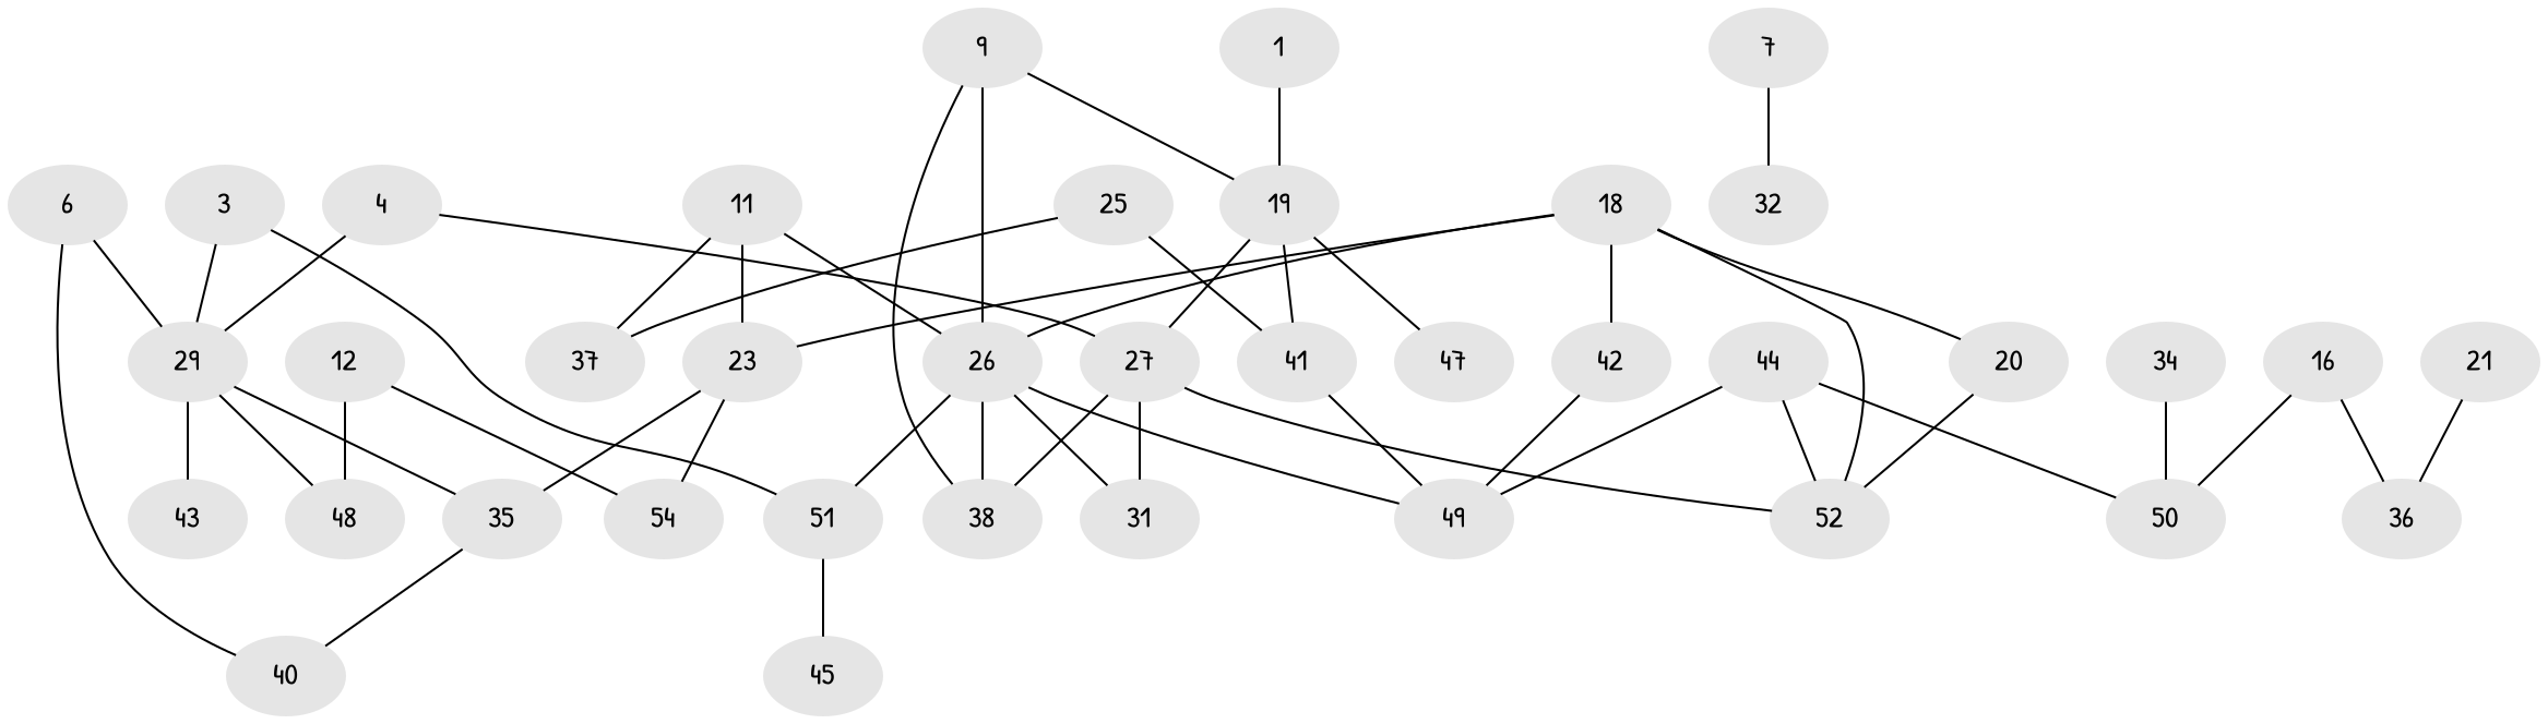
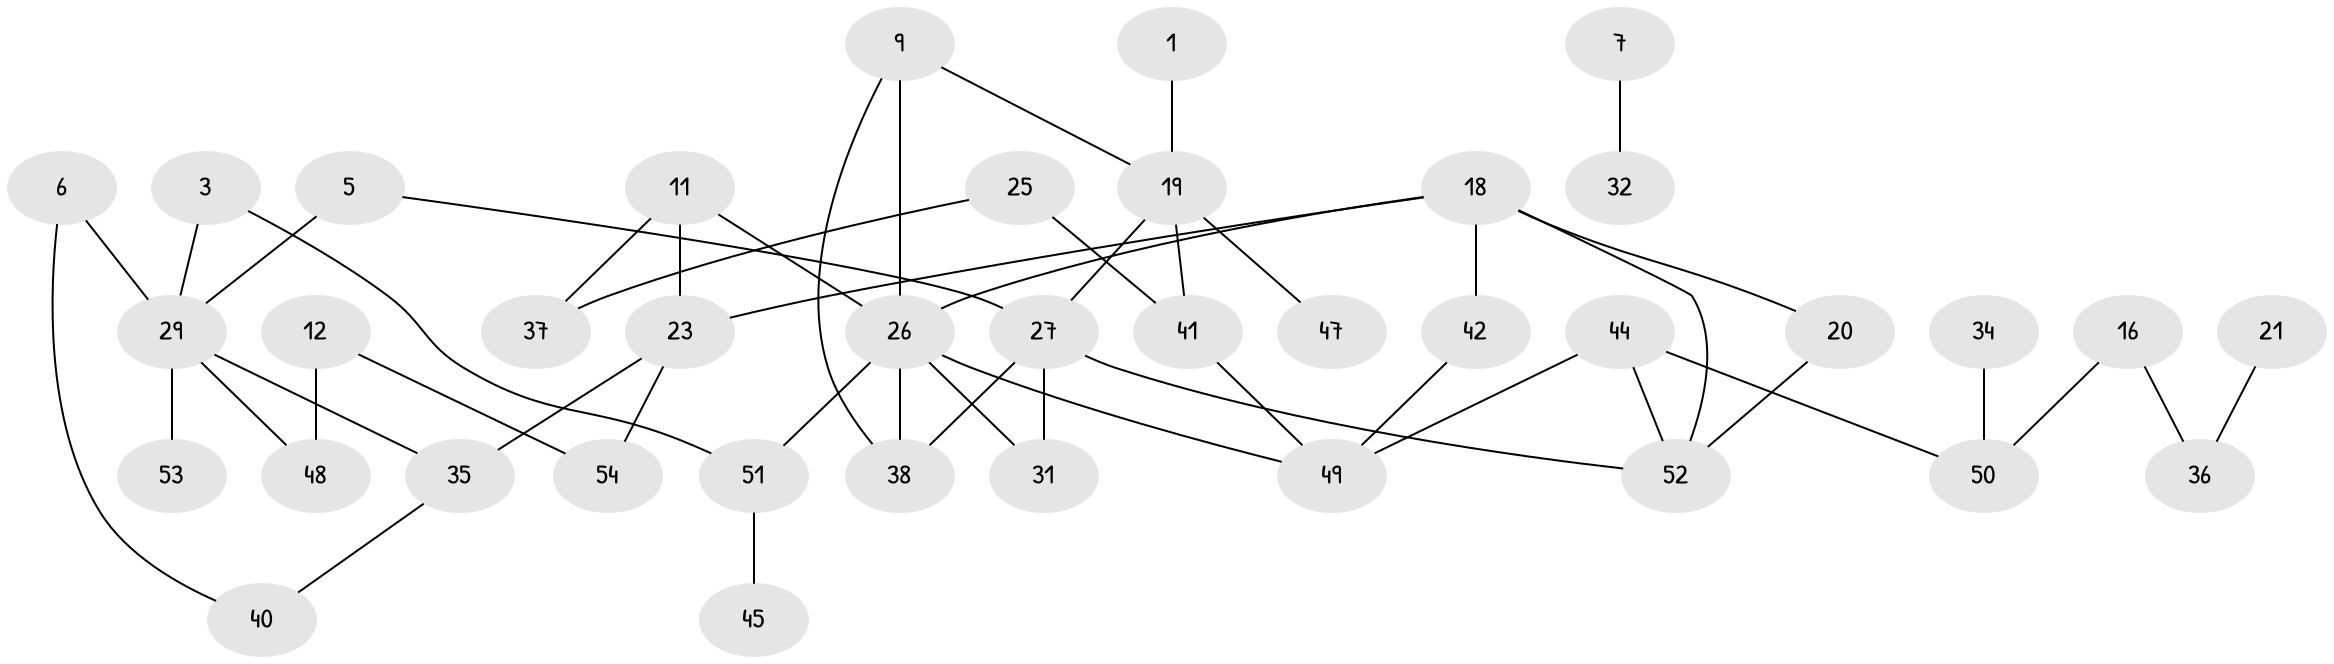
  graph {
    fontname="Patrick Hand"
    node [color=gray90 fontname="Patrick Hand" style=filled]
    edge [fontname="Patrick Hand" weight=1.0]
    1
    19
    27
    41
    47
    3
    29
    51
    48
    35
-   43
+   43 [label=53]
    45
-   4
+   4 [label=5]
    38
    52
    31
    6
    40
    7
    32
    9
    26
    49
    11
    23
    37
    54
    12
    16
    36
    50
    18
    20
    42
    21
    25
    34
    44
    1 -- 19
    19 -- 27
    19 -- 41
    19 -- 47
    27 -- 38
    27 -- 52
    27 -- 31
    41 -- 49
    3 -- 29
    3 -- 51
    29 -- 48
    29 -- 35
    29 -- 43
    51 -- 45
    35 -- 40
    4 -- 27
    4 -- 29 [weight=2.0]
    6 -- 29
    6 -- 40
    7 -- 32
    9 -- 19
    9 -- 38
    9 -- 26
    26 -- 51
    26 -- 38 [weight=2.0]
    26 -- 31
    26 -- 49
    11 -- 26 [weight=2.0]
    11 -- 23
    11 -- 37
    23 -- 35
    23 -- 54
    12 -- 48
    12 -- 54
    16 -- 36
    16 -- 50
    18 -- 52
    18 -- 26
    18 -- 23
    18 -- 20
    18 -- 42
    20 -- 52
    42 -- 49
    21 -- 36
    25 -- 41
    25 -- 37
    34 -- 50
    44 -- 52
    44 -- 49
    44 -- 50
  }
